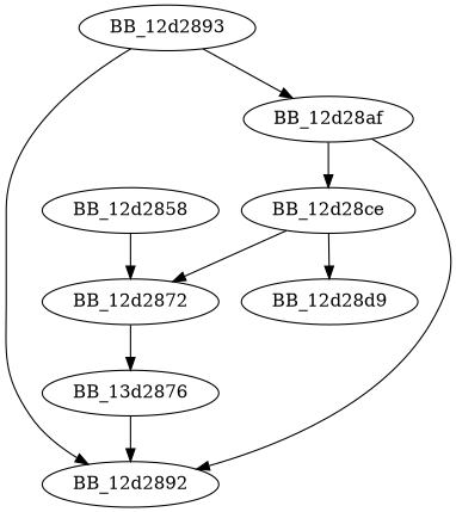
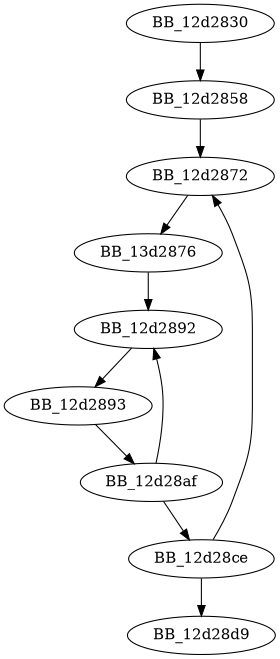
  digraph {
    fontname="DejaVu Serif"
    node [fontname="DejaVu Serif"]
    edge [fontname="DejaVu Serif"]
+   BB_12d2830
    BB_12d2858
    BB_12d2872
    n4 [label=BB_13d2876]
    BB_12d2892
    BB_12d28ce
    BB_12d28d9
    n8 [label=BB_12d2893]
    BB_12d28af
+   BB_12d2830 -> BB_12d2858
    BB_12d2858 -> BB_12d2872
    BB_12d2872 -> n4
    n4 -> BB_12d2892
-   n8 -> BB_12d2892
+   BB_12d2892 -> n8
    BB_12d28ce -> BB_12d2872
    BB_12d28ce -> BB_12d28d9
    n8 -> BB_12d28af
    BB_12d28af -> BB_12d2892
    BB_12d28af -> BB_12d28ce
  }
